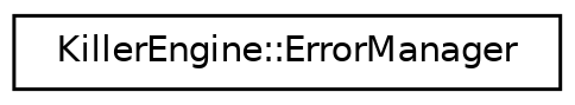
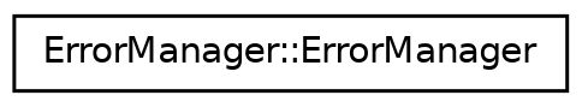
  digraph {
    rankdir=LR
-   n1 [color=black fillcolor=white fontname=Helvetica fontsize=10 height=0.2 label="KillerEngine::ErrorManager" shape=record style=filled width=0.4]
+   n1 [color=black fillcolor=white fontname=Helvetica fontsize=10 height=0.2 label="ErrorManager::ErrorManager" shape=record style=filled width=0.4]
  }
